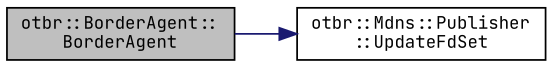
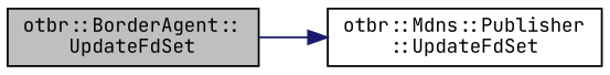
  digraph {
    rankdir=LR
    fontname="JetBrains Mono"
    node [color=black fontname="JetBrains Mono" fontsize=10 shape=record style=filled]
-   n1 [fillcolor=grey75 fontcolor=black height=0.2 label="otbr::BorderAgent::\lBorderAgent" width=0.4]
+   n1 [fillcolor=grey75 fontcolor=black height=0.2 label="otbr::BorderAgent::\lUpdateFdSet" width=0.4]
    n2 [fillcolor=white height=0.2 label="otbr::Mdns::Publisher\l::UpdateFdSet" width=0.4]
    n1 -> n2 [color=midnightblue fontname="JetBrains Mono" fontsize=10 labelfontname=Helvetica labelfontsize=10 style=solid]
  }
